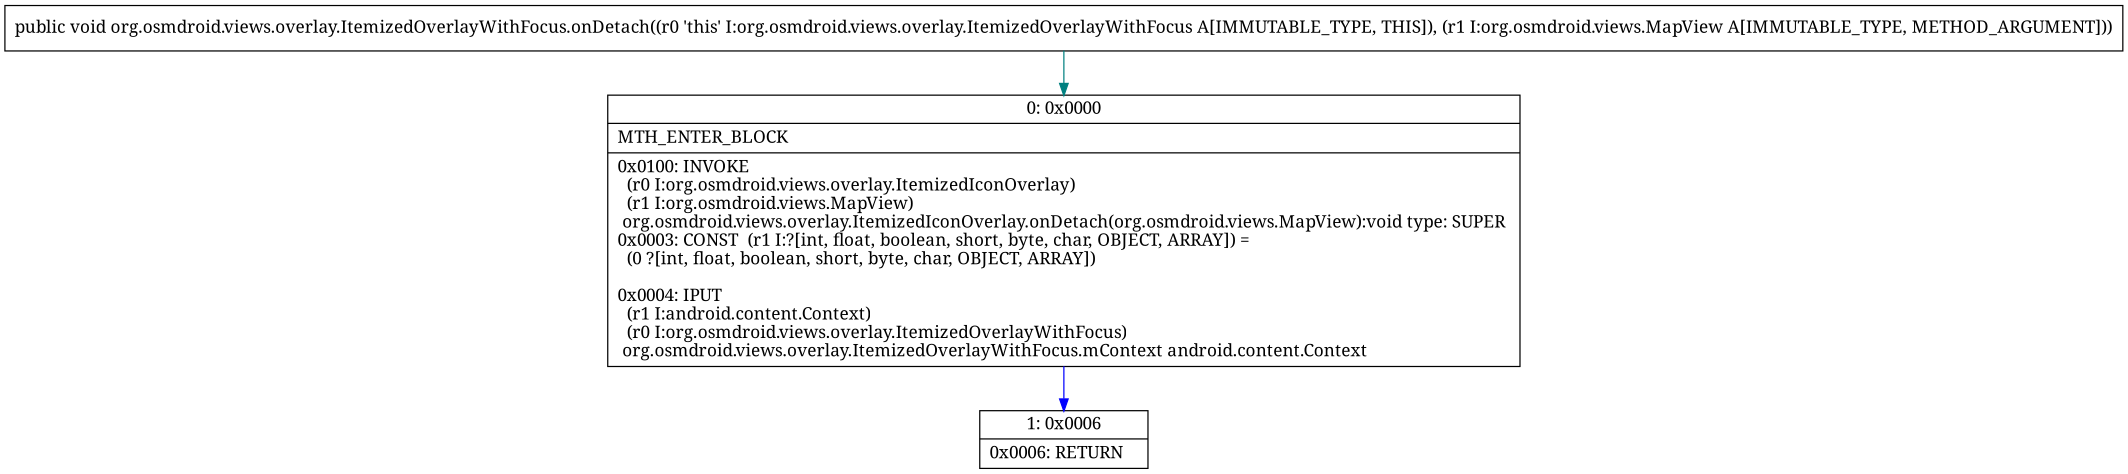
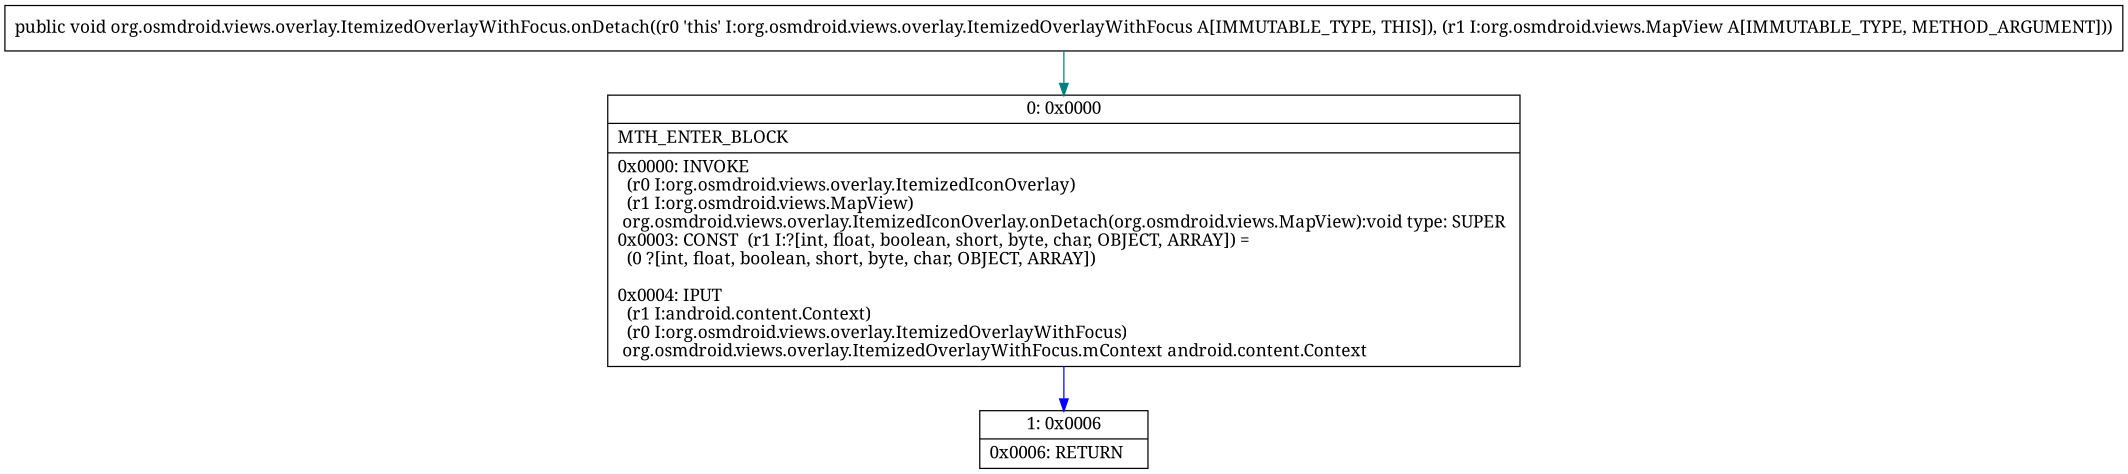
  digraph {
    fontname="Noto Serif"
    node [shape=record fontname="Noto Serif"]
    edge [fontname="Noto Serif"]
-   n1 [label="{0\:\ 0x0000|MTH_ENTER_BLOCK\l|0x0100: INVOKE  \l  (r0 I:org.osmdroid.views.overlay.ItemizedIconOverlay)\l  (r1 I:org.osmdroid.views.MapView)\l org.osmdroid.views.overlay.ItemizedIconOverlay.onDetach(org.osmdroid.views.MapView):void type: SUPER \l0x0003: CONST  (r1 I:?[int, float, boolean, short, byte, char, OBJECT, ARRAY]) = \l  (0 ?[int, float, boolean, short, byte, char, OBJECT, ARRAY])\l \l0x0004: IPUT  \l  (r1 I:android.content.Context)\l  (r0 I:org.osmdroid.views.overlay.ItemizedOverlayWithFocus)\l org.osmdroid.views.overlay.ItemizedOverlayWithFocus.mContext android.content.Context \l}"]
+   n1 [label="{0\:\ 0x0000|MTH_ENTER_BLOCK\l|0x0000: INVOKE  \l  (r0 I:org.osmdroid.views.overlay.ItemizedIconOverlay)\l  (r1 I:org.osmdroid.views.MapView)\l org.osmdroid.views.overlay.ItemizedIconOverlay.onDetach(org.osmdroid.views.MapView):void type: SUPER \l0x0003: CONST  (r1 I:?[int, float, boolean, short, byte, char, OBJECT, ARRAY]) = \l  (0 ?[int, float, boolean, short, byte, char, OBJECT, ARRAY])\l \l0x0004: IPUT  \l  (r1 I:android.content.Context)\l  (r0 I:org.osmdroid.views.overlay.ItemizedOverlayWithFocus)\l org.osmdroid.views.overlay.ItemizedOverlayWithFocus.mContext android.content.Context \l}"]
    n2 [label="{1\:\ 0x0006|0x0006: RETURN   \l}"]
    n3 [label="{public void org.osmdroid.views.overlay.ItemizedOverlayWithFocus.onDetach((r0 'this' I:org.osmdroid.views.overlay.ItemizedOverlayWithFocus A[IMMUTABLE_TYPE, THIS]), (r1 I:org.osmdroid.views.MapView A[IMMUTABLE_TYPE, METHOD_ARGUMENT])) }"]
    n1 -> n2 [color=blue]
    n3 -> n1 [color=teal]
  }
